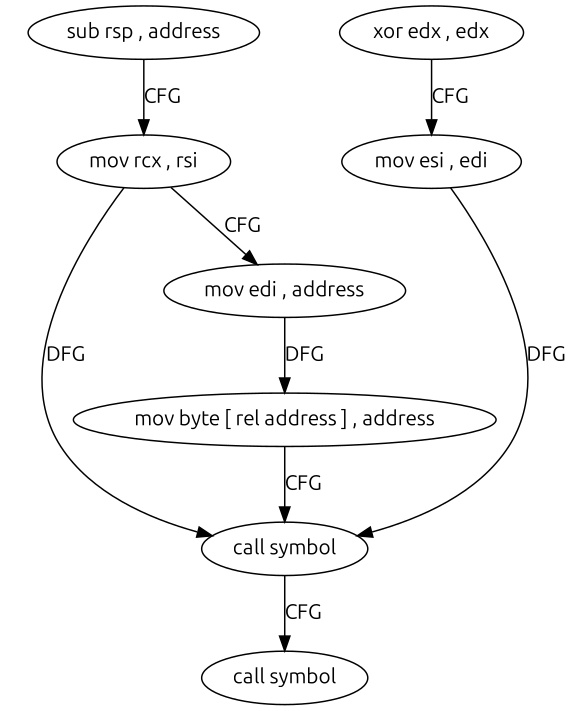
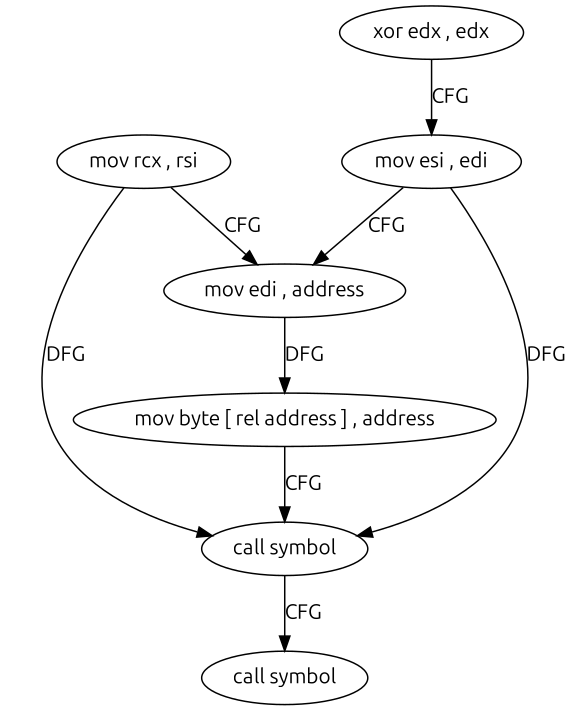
  digraph {
    fontname=Ubuntu
    node [fontname=Ubuntu]
    edge [fontname=Ubuntu]
-   n1 [label="sub rsp , address"]
    n2 [label="mov rcx , rsi"]
    n3 [label="call symbol"]
    n4 [label="mov edi , address"]
    n5 [label="xor edx , edx"]
    n6 [label="mov esi , edi"]
    n7 [label="call symbol"]
    n8 [label="mov byte [ rel address ] , address"]
-   n1 -> n2 [label=CFG]
    n2 -> n3 [label=DFG]
    n2 -> n4 [label=CFG]
    n3 -> n7 [label=CFG]
    n4 -> n8 [label=DFG]
    n5 -> n6 [label=CFG]
    n6 -> n3 [label=DFG]
+   n6 -> n4 [label=CFG]
    n8 -> n3 [label=CFG]
  }
